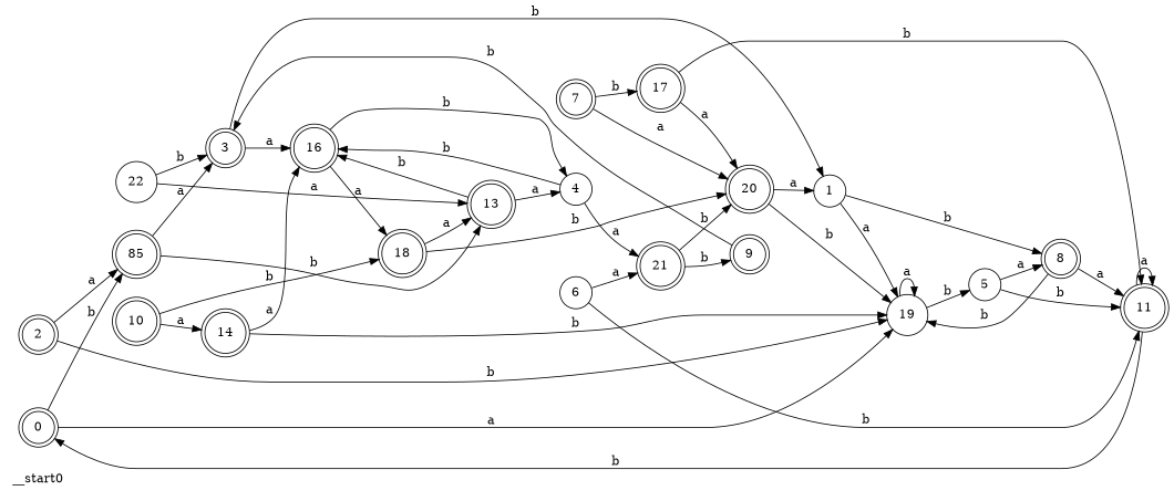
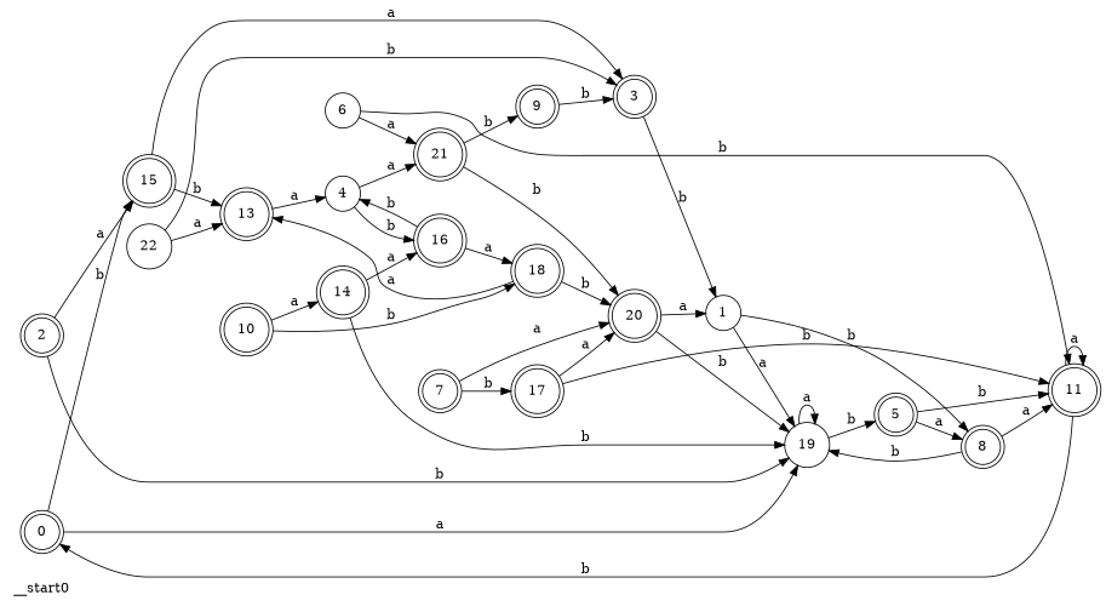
  digraph {
    rankdir=LR
    node [shape=doublecircle color=black fillcolor=white style="rounded,filled"]
    __start0 [shape=none color="" fillcolor="" style=""]
    n2 [label=0 style=filled]
-   n3 [label=85]
+   n3 [label=15]
    n4 [label=19 shape=circle style=filled]
    n5 [label=3]
    n6 [label=13]
-   n7 [label=5 shape=circle]
+   n7 [label=5]
    n8 [label=1 shape=circle style=filled]
    n9 [label=8]
    n10 [label=11]
    n11 [label=2]
    n12 [label=16]
    n13 [label=4 shape=circle style=filled]
    n14 [label=18]
    n15 [label=21]
    n16 [label=20]
    n17 [label=9]
    n18 [label=6 shape=circle style=filled]
    n19 [label=7]
    n20 [label=17]
    n21 [label=10 style=filled]
    n22 [label=14]
    n23 [label=22 shape=circle style=filled]
    n2 -> n3 [label=b]
    n2 -> n4 [label=a]
    n3 -> n5 [label=a]
    n3 -> n6 [label=b]
    n4 -> n4 [label=a]
    n4 -> n7 [label=b]
    n5 -> n8 [label=b]
-   n5 -> n12 [label=a]
-   n6 -> n12 [label=b]
    n6 -> n13 [label=a]
    n7 -> n9 [label=a]
    n7 -> n10 [label=b]
    n8 -> n4 [label=a]
    n8 -> n9 [label=b]
    n9 -> n4 [label=b]
    n9 -> n10 [label=a]
    n10 -> n2 [label=b]
    n10 -> n10 [label=a]
    n11 -> n3 [label=a]
    n11 -> n4 [label=b]
    n12 -> n13 [label=b]
    n12 -> n14 [label=a]
    n13 -> n12 [label=b]
    n13 -> n15 [label=a]
    n14 -> n6 [label=a]
    n14 -> n16 [label=b]
    n15 -> n16 [label=b]
    n15 -> n17 [label=b]
    n16 -> n4 [label=b]
    n16 -> n8 [label=a]
    n17 -> n5 [label=b]
    n18 -> n10 [label=b]
    n18 -> n15 [label=a]
    n19 -> n16 [label=a]
    n19 -> n20 [label=b]
    n20 -> n10 [label=b]
    n20 -> n16 [label=a]
    n21 -> n14 [label=b]
    n21 -> n22 [label=a]
    n22 -> n4 [label=b]
    n22 -> n12 [label=a]
    n23 -> n5 [label=b]
    n23 -> n6 [label=a]
  }
